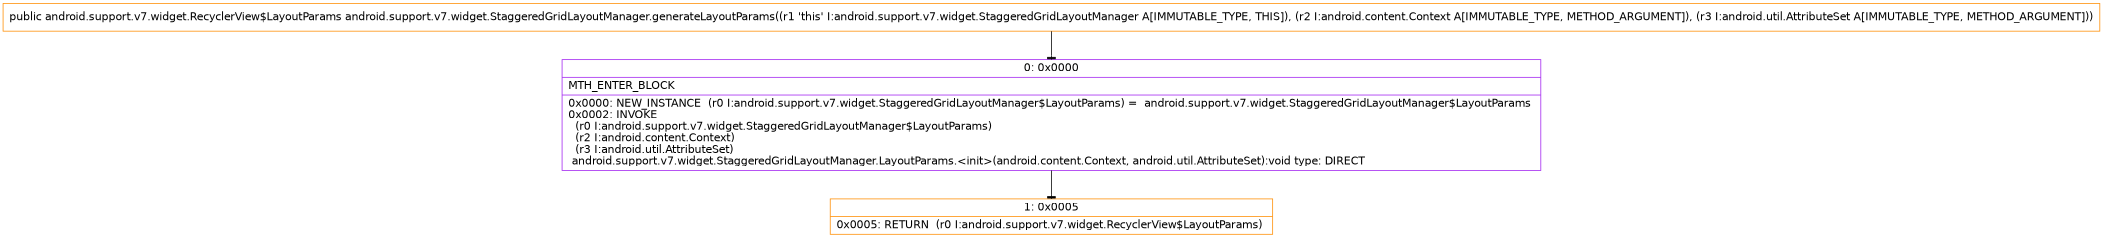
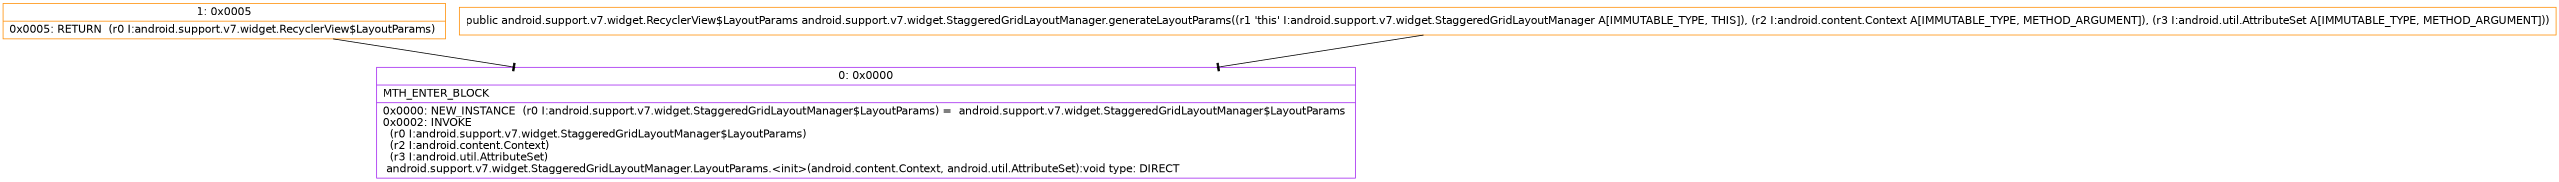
  digraph {
    fontname="DejaVu Sans"
    node [shape=record color=darkorange fontname="DejaVu Sans"]
    edge [arrowhead=tee fontname="DejaVu Sans"]
    n1 [label="{0\:\ 0x0000|MTH_ENTER_BLOCK\l|0x0000: NEW_INSTANCE  (r0 I:android.support.v7.widget.StaggeredGridLayoutManager$LayoutParams) =  android.support.v7.widget.StaggeredGridLayoutManager$LayoutParams \l0x0002: INVOKE  \l  (r0 I:android.support.v7.widget.StaggeredGridLayoutManager$LayoutParams)\l  (r2 I:android.content.Context)\l  (r3 I:android.util.AttributeSet)\l android.support.v7.widget.StaggeredGridLayoutManager.LayoutParams.\<init\>(android.content.Context, android.util.AttributeSet):void type: DIRECT \l}" color=purple]
    n2 [label="{1\:\ 0x0005|0x0005: RETURN  (r0 I:android.support.v7.widget.RecyclerView$LayoutParams) \l}"]
    n3 [label="{public android.support.v7.widget.RecyclerView$LayoutParams android.support.v7.widget.StaggeredGridLayoutManager.generateLayoutParams((r1 'this' I:android.support.v7.widget.StaggeredGridLayoutManager A[IMMUTABLE_TYPE, THIS]), (r2 I:android.content.Context A[IMMUTABLE_TYPE, METHOD_ARGUMENT]), (r3 I:android.util.AttributeSet A[IMMUTABLE_TYPE, METHOD_ARGUMENT])) }"]
-   n1 -> n2
+   n2 -> n1
    n3 -> n1
  }
